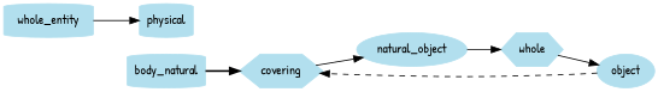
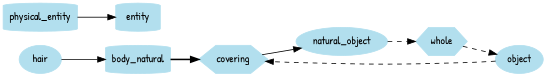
  digraph {
    fontname="Patrick Hand"
    rankdir=LR
    node [color=lightblue2 fontname="Patrick Hand" shape=cylinder style=filled]
    edge [fontname="Patrick Hand" style=solid]
    n1 [label=body_natural]
+   hair [shape=ellipse]
    covering [shape=hexagon]
    natural_object [shape=ellipse]
    whole [shape=hexagon]
    object [shape=ellipse]
-   physical_entity [label=whole_entity]
-   entity [label=physical]
+   physical_entity
+   entity
    n1 -> covering [style=bold]
+   hair -> n1
    covering -> natural_object
-   natural_object -> whole
-   whole -> object
+   natural_object -> whole [style=dashed]
+   whole -> object [style=dashed]
    object -> covering [style=dashed]
    physical_entity -> entity
  }
